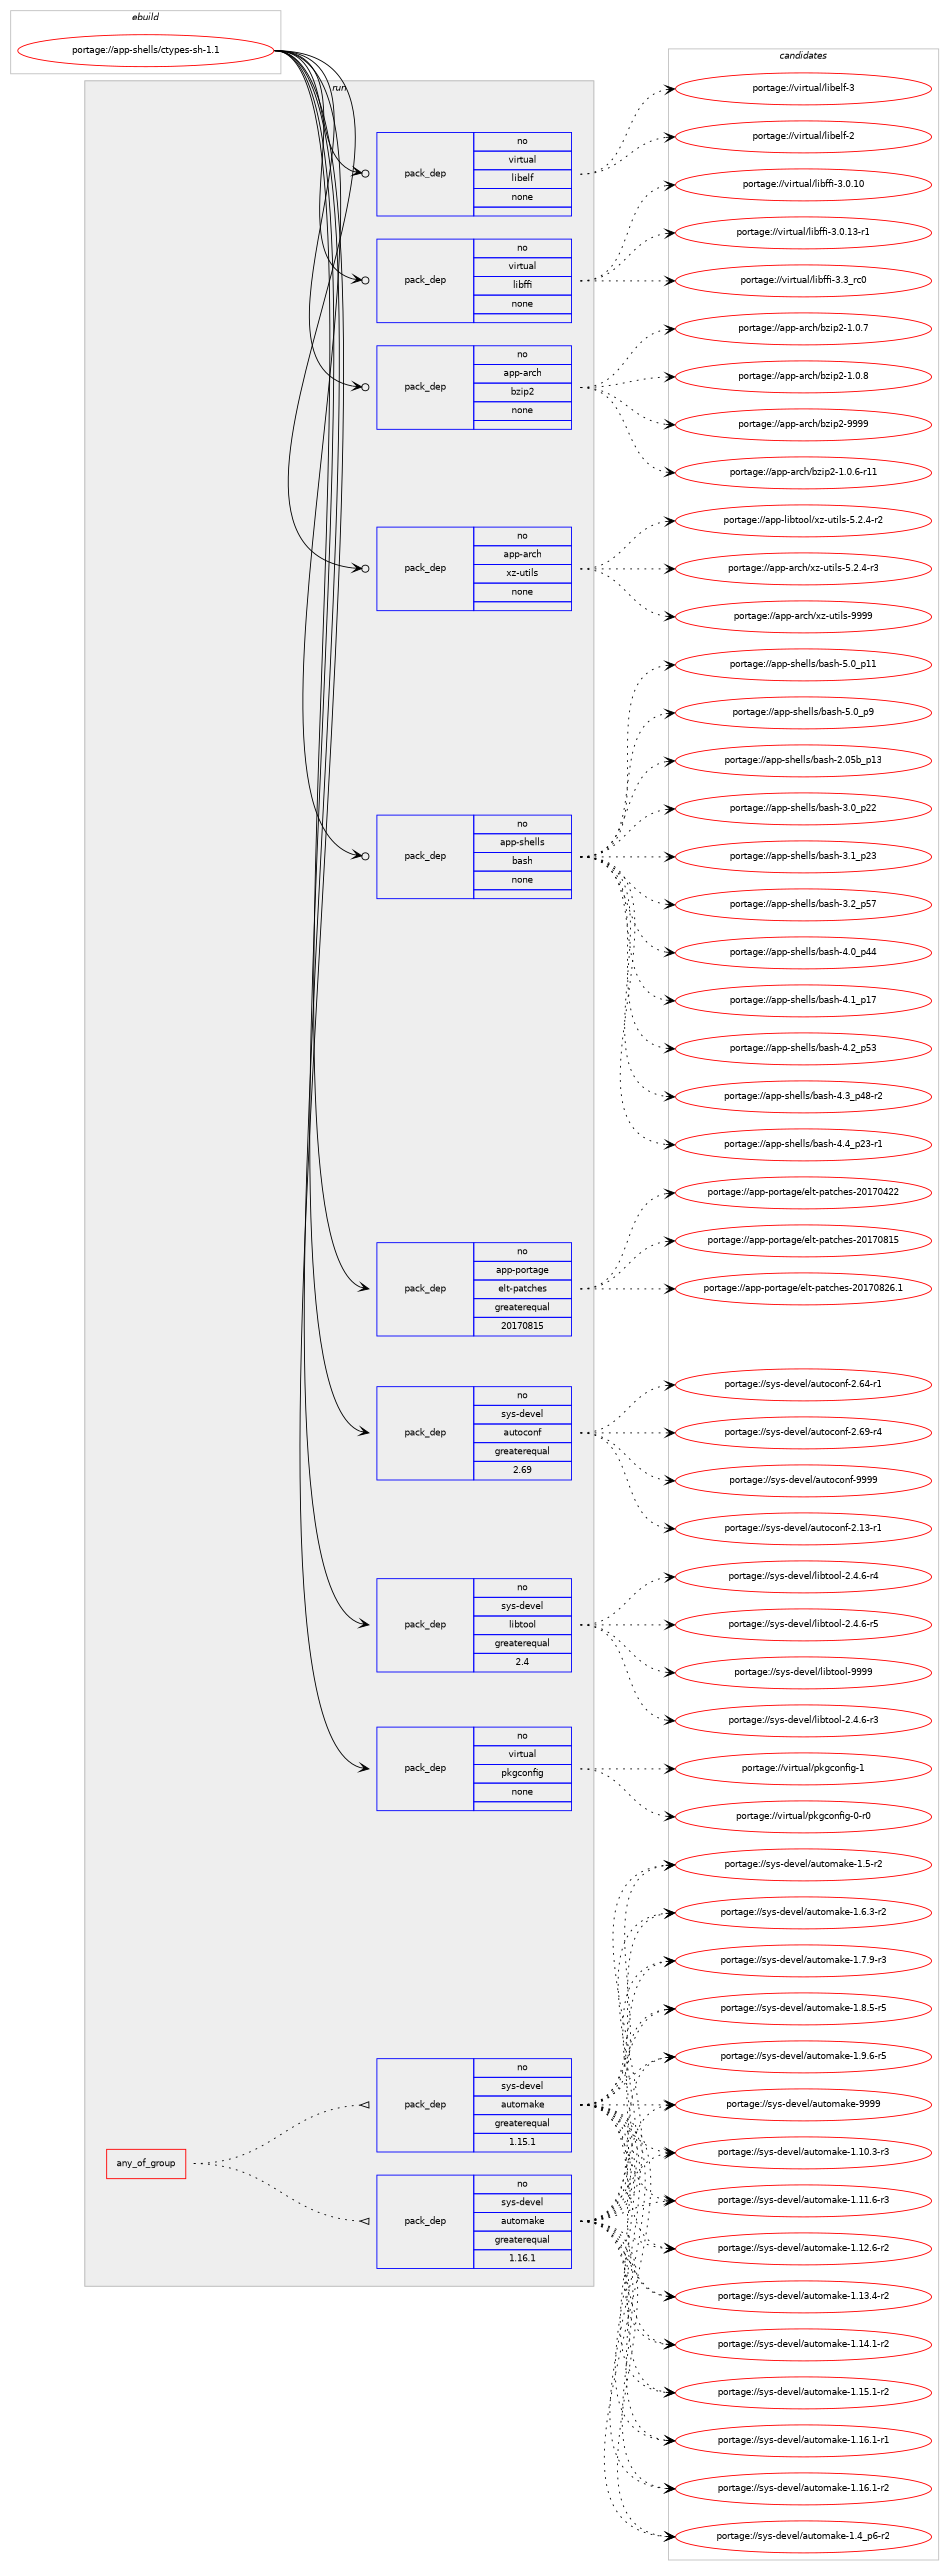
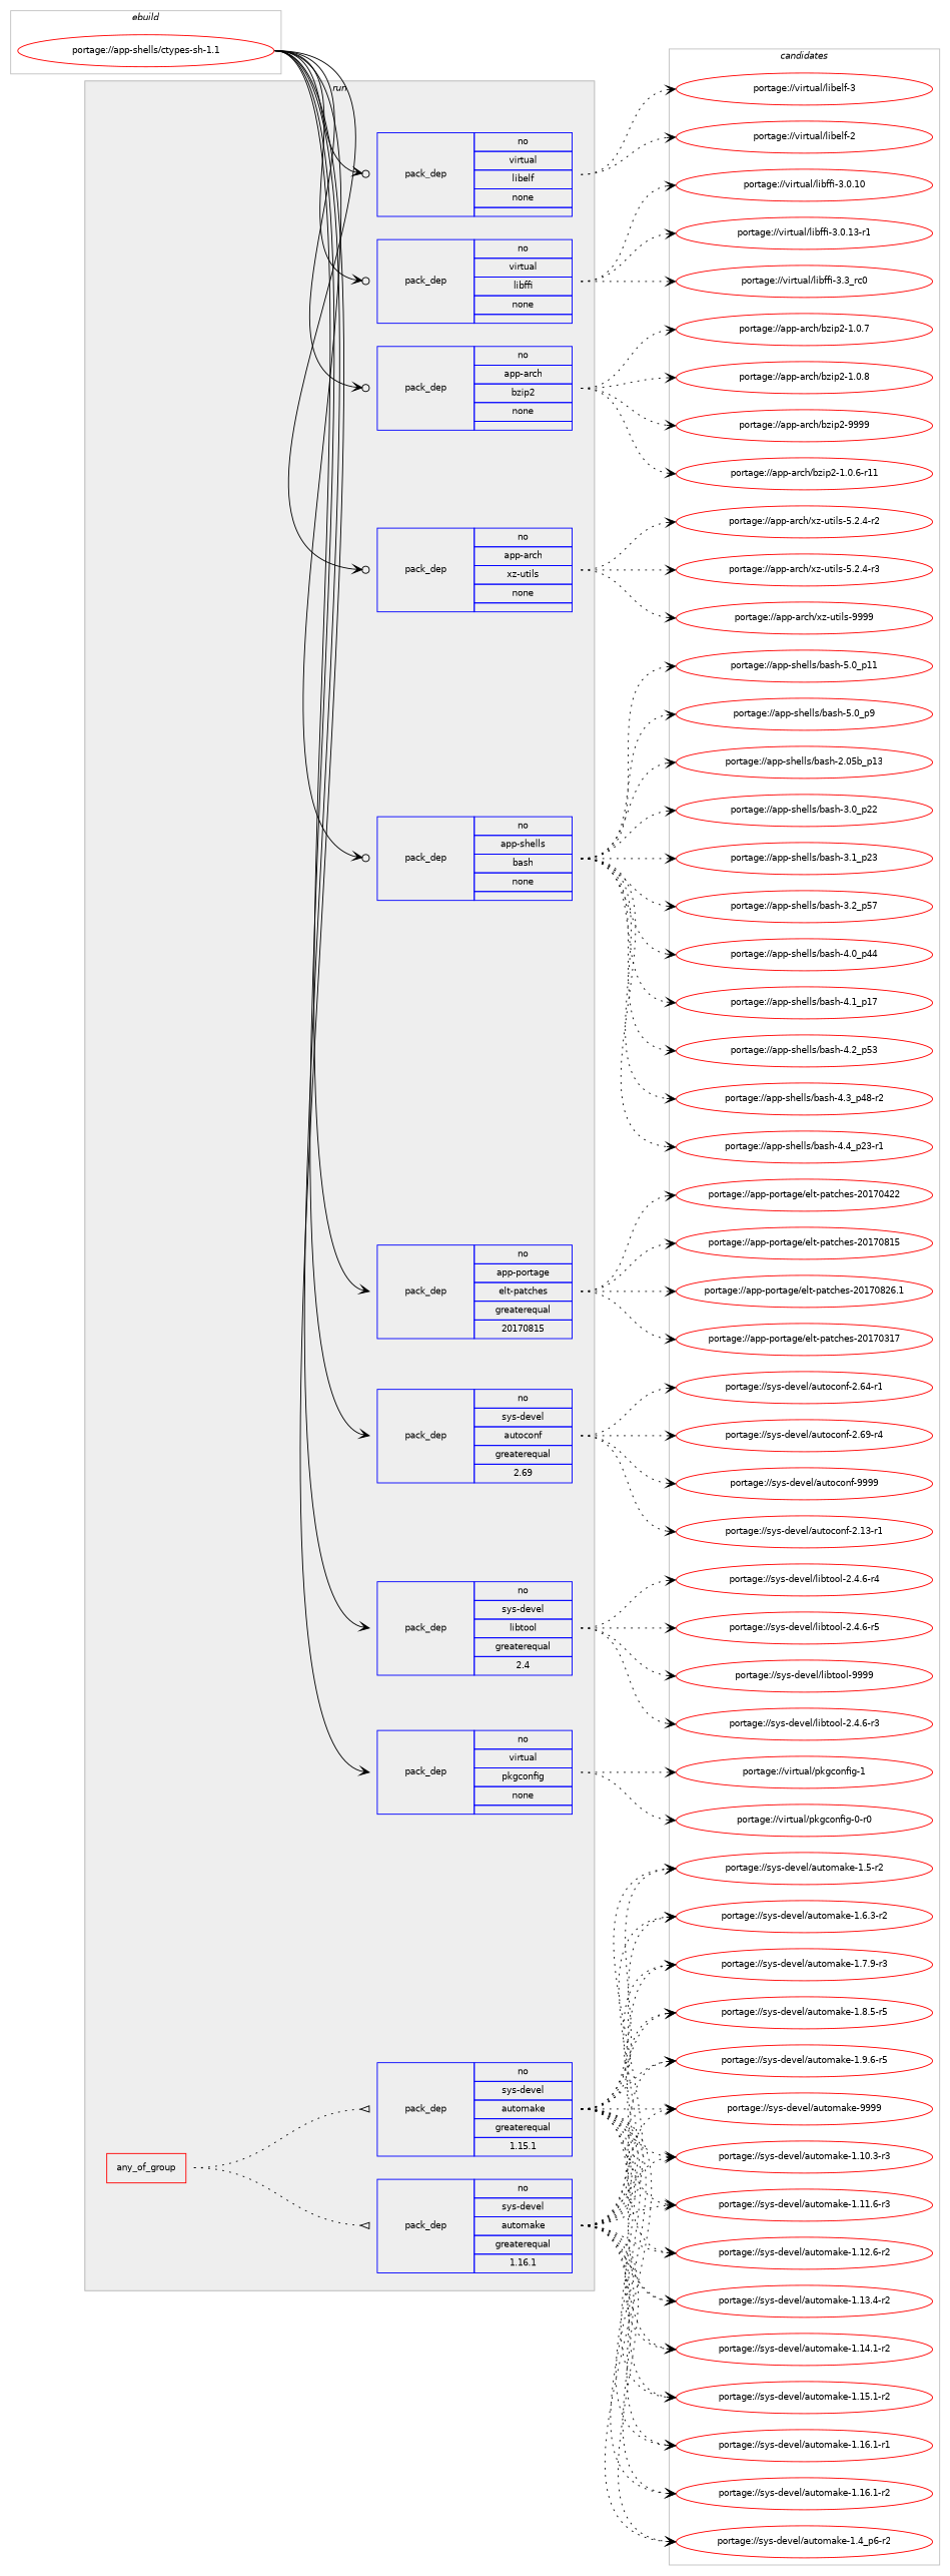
  digraph {
    compound=true
    concentrate=true
    fontname=Helvetica
    fontsize=10
    newrank=true
    rankdir=LR
    ranksep=1.5
    node [color=red fontname=Helvetica fontsize=10]
    edge [arrowhead=vee headport=w style=dotted tailport=e weight=100]
    n1 [label="portage://app-shells/ctypes-sh-1.1" width=4]
    n2 [color=blue label=<<TABLE BORDER="0" CELLBORDER="1" CELLSPACING="0" CELLPADDING="4" WIDTH="220"><TR><TD ROWSPAN="6" CELLPADDING="30">pack_dep</TD></TR><TR><TD WIDTH="110">no</TD></TR><TR><TD>sys-devel</TD></TR><TR><TD>automake</TD></TR><TR><TD>greaterequal</TD></TR><TR><TD>1.16.1</TD></TR></TABLE>> shape=none]
    n3 [color=blue label=<<TABLE BORDER="0" CELLBORDER="1" CELLSPACING="0" CELLPADDING="4" WIDTH="220"><TR><TD ROWSPAN="6" CELLPADDING="30">pack_dep</TD></TR><TR><TD WIDTH="110">no</TD></TR><TR><TD>sys-devel</TD></TR><TR><TD>automake</TD></TR><TR><TD>greaterequal</TD></TR><TR><TD>1.15.1</TD></TR></TABLE>> shape=none]
    n4 [label=<<TABLE BORDER="0" CELLBORDER="1" CELLSPACING="0" CELLPADDING="4"><TR><TD CELLPADDING="10">any_of_group</TD></TR></TABLE>> shape=none]
    n5 [color=blue label=<<TABLE BORDER="0" CELLBORDER="1" CELLSPACING="0" CELLPADDING="4" WIDTH="220"><TR><TD ROWSPAN="6" CELLPADDING="30">pack_dep</TD></TR><TR><TD WIDTH="110">no</TD></TR><TR><TD>app-portage</TD></TR><TR><TD>elt-patches</TD></TR><TR><TD>greaterequal</TD></TR><TR><TD>20170815</TD></TR></TABLE>> shape=none]
    n6 [color=blue label=<<TABLE BORDER="0" CELLBORDER="1" CELLSPACING="0" CELLPADDING="4" WIDTH="220"><TR><TD ROWSPAN="6" CELLPADDING="30">pack_dep</TD></TR><TR><TD WIDTH="110">no</TD></TR><TR><TD>sys-devel</TD></TR><TR><TD>autoconf</TD></TR><TR><TD>greaterequal</TD></TR><TR><TD>2.69</TD></TR></TABLE>> shape=none]
    n7 [color=blue label=<<TABLE BORDER="0" CELLBORDER="1" CELLSPACING="0" CELLPADDING="4" WIDTH="220"><TR><TD ROWSPAN="6" CELLPADDING="30">pack_dep</TD></TR><TR><TD WIDTH="110">no</TD></TR><TR><TD>sys-devel</TD></TR><TR><TD>libtool</TD></TR><TR><TD>greaterequal</TD></TR><TR><TD>2.4</TD></TR></TABLE>> shape=none]
    n8 [color=blue label=<<TABLE BORDER="0" CELLBORDER="1" CELLSPACING="0" CELLPADDING="4" WIDTH="220"><TR><TD ROWSPAN="6" CELLPADDING="30">pack_dep</TD></TR><TR><TD WIDTH="110">no</TD></TR><TR><TD>virtual</TD></TR><TR><TD>pkgconfig</TD></TR><TR><TD>none</TD></TR><TR><TD></TD></TR></TABLE>> shape=none]
    n9 [color=blue label=<<TABLE BORDER="0" CELLBORDER="1" CELLSPACING="0" CELLPADDING="4" WIDTH="220"><TR><TD ROWSPAN="6" CELLPADDING="30">pack_dep</TD></TR><TR><TD WIDTH="110">no</TD></TR><TR><TD>app-arch</TD></TR><TR><TD>bzip2</TD></TR><TR><TD>none</TD></TR><TR><TD></TD></TR></TABLE>> shape=none]
    n10 [color=blue label=<<TABLE BORDER="0" CELLBORDER="1" CELLSPACING="0" CELLPADDING="4" WIDTH="220"><TR><TD ROWSPAN="6" CELLPADDING="30">pack_dep</TD></TR><TR><TD WIDTH="110">no</TD></TR><TR><TD>app-arch</TD></TR><TR><TD>xz-utils</TD></TR><TR><TD>none</TD></TR><TR><TD></TD></TR></TABLE>> shape=none]
    n11 [color=blue label=<<TABLE BORDER="0" CELLBORDER="1" CELLSPACING="0" CELLPADDING="4" WIDTH="220"><TR><TD ROWSPAN="6" CELLPADDING="30">pack_dep</TD></TR><TR><TD WIDTH="110">no</TD></TR><TR><TD>app-shells</TD></TR><TR><TD>bash</TD></TR><TR><TD>none</TD></TR><TR><TD></TD></TR></TABLE>> shape=none]
    n12 [color=blue label=<<TABLE BORDER="0" CELLBORDER="1" CELLSPACING="0" CELLPADDING="4" WIDTH="220"><TR><TD ROWSPAN="6" CELLPADDING="30">pack_dep</TD></TR><TR><TD WIDTH="110">no</TD></TR><TR><TD>virtual</TD></TR><TR><TD>libelf</TD></TR><TR><TD>none</TD></TR><TR><TD></TD></TR></TABLE>> shape=none]
    n13 [color=blue label=<<TABLE BORDER="0" CELLBORDER="1" CELLSPACING="0" CELLPADDING="4" WIDTH="220"><TR><TD ROWSPAN="6" CELLPADDING="30">pack_dep</TD></TR><TR><TD WIDTH="110">no</TD></TR><TR><TD>virtual</TD></TR><TR><TD>libffi</TD></TR><TR><TD>none</TD></TR><TR><TD></TD></TR></TABLE>> shape=none]
    n14 [label="portage://sys-devel/automake-1.10.3-r3" width=4]
    n15 [label="portage://sys-devel/automake-1.11.6-r3" width=4]
    n16 [label="portage://sys-devel/automake-1.12.6-r2" width=4]
    n17 [label="portage://sys-devel/automake-1.13.4-r2" width=4]
    n18 [label="portage://sys-devel/automake-1.14.1-r2" width=4]
    n19 [label="portage://sys-devel/automake-1.15.1-r2" width=4]
    n20 [label="portage://sys-devel/automake-1.16.1-r1" width=4]
    n21 [label="portage://sys-devel/automake-1.16.1-r2" width=4]
    n22 [label="portage://sys-devel/automake-1.4_p6-r2" width=4]
    n23 [label="portage://sys-devel/automake-1.5-r2" width=4]
    n24 [label="portage://sys-devel/automake-1.6.3-r2" width=4]
    n25 [label="portage://sys-devel/automake-1.7.9-r3" width=4]
    n26 [label="portage://sys-devel/automake-1.8.5-r5" width=4]
    n27 [label="portage://sys-devel/automake-1.9.6-r5" width=4]
    n28 [label="portage://sys-devel/automake-9999" width=4]
+   n29 [label="portage://app-portage/elt-patches-20170317" width=4]
    n30 [label="portage://app-portage/elt-patches-20170422" width=4]
    n31 [label="portage://app-portage/elt-patches-20170815" width=4]
    n32 [label="portage://app-portage/elt-patches-20170826.1" width=4]
    n33 [label="portage://sys-devel/autoconf-2.13-r1" width=4]
    n34 [label="portage://sys-devel/autoconf-2.64-r1" width=4]
    n35 [label="portage://sys-devel/autoconf-2.69-r4" width=4]
    n36 [label="portage://sys-devel/autoconf-9999" width=4]
    n37 [label="portage://sys-devel/libtool-2.4.6-r3" width=4]
    n38 [label="portage://sys-devel/libtool-2.4.6-r4" width=4]
    n39 [label="portage://sys-devel/libtool-2.4.6-r5" width=4]
    n40 [label="portage://sys-devel/libtool-9999" width=4]
    n41 [label="portage://virtual/pkgconfig-0-r0" width=4]
    n42 [label="portage://virtual/pkgconfig-1" width=4]
    n43 [label="portage://app-arch/bzip2-1.0.6-r11" width=4]
    n44 [label="portage://app-arch/bzip2-1.0.7" width=4]
    n45 [label="portage://app-arch/bzip2-1.0.8" width=4]
    n46 [label="portage://app-arch/bzip2-9999" width=4]
-   n47 [label="portage://app-libtool/xz-utils-5.2.4-r2" width=4]
+   n47 [label="portage://app-arch/xz-utils-5.2.4-r2" width=4]
    n48 [label="portage://app-arch/xz-utils-5.2.4-r3" width=4]
    n49 [label="portage://app-arch/xz-utils-9999" width=4]
    n50 [label="portage://app-shells/bash-2.05b_p13" width=4]
    n51 [label="portage://app-shells/bash-3.0_p22" width=4]
    n52 [label="portage://app-shells/bash-3.1_p23" width=4]
    n53 [label="portage://app-shells/bash-3.2_p57" width=4]
    n54 [label="portage://app-shells/bash-4.0_p44" width=4]
    n55 [label="portage://app-shells/bash-4.1_p17" width=4]
    n56 [label="portage://app-shells/bash-4.2_p53" width=4]
    n57 [label="portage://app-shells/bash-4.3_p48-r2" width=4]
    n58 [label="portage://app-shells/bash-4.4_p23-r1" width=4]
    n59 [label="portage://app-shells/bash-5.0_p11" width=4]
    n60 [label="portage://app-shells/bash-5.0_p9" width=4]
    n61 [label="portage://virtual/libelf-2" width=4]
    n62 [label="portage://virtual/libelf-3" width=4]
    n63 [label="portage://virtual/libffi-3.0.10" width=4]
    n64 [label="portage://virtual/libffi-3.0.13-r1" width=4]
    n65 [label="portage://virtual/libffi-3.3_rc0" width=4]
    subgraph cluster_1 {
      color=gray
      label=<<i>ebuild</i>>
      rank=same
      n1
    }
    subgraph cluster_2 {
      color=gray
      label=<<i>dependencies</i>>
      subgraph cluster_3 {
        color=gray
        fillcolor="#eeeeee"
        label=<<i>compile</i>>
        style=filled
        subgraph sub_4 {
          color=gray
          fillcolor="#eeeeee"
          label=<<i>compile</i>>
          style=filled
          n4
          subgraph sub_5 {
            color=gray
            fillcolor="#eeeeee"
            label=<<i>compile</i>>
            style=filled
            n2
          }
          subgraph sub_6 {
            color=gray
            fillcolor="#eeeeee"
            label=<<i>compile</i>>
            style=filled
            n3
          }
        }
        subgraph sub_7 {
          color=gray
          fillcolor="#eeeeee"
          label=<<i>compile</i>>
          style=filled
          n5
        }
        subgraph sub_8 {
          color=gray
          fillcolor="#eeeeee"
          label=<<i>compile</i>>
          style=filled
          n6
        }
        subgraph sub_9 {
          color=gray
          fillcolor="#eeeeee"
          label=<<i>compile</i>>
          style=filled
          n7
        }
        subgraph sub_10 {
          color=gray
          fillcolor="#eeeeee"
          label=<<i>compile</i>>
          style=filled
          n8
        }
      }
      subgraph cluster_11 {
        color=gray
        fillcolor="#eeeeee"
        label=<<i>compile and run</i>>
        style=filled
        subgraph sub_12 {
          color=gray
          fillcolor="#eeeeee"
          label=<<i>compile and run</i>>
          style=filled
          n9
        }
        subgraph sub_13 {
          color=gray
          fillcolor="#eeeeee"
          label=<<i>compile and run</i>>
          style=filled
          n10
        }
        subgraph sub_14 {
          color=gray
          fillcolor="#eeeeee"
          label=<<i>compile and run</i>>
          style=filled
          n11
        }
        subgraph sub_15 {
          color=gray
          fillcolor="#eeeeee"
          label=<<i>compile and run</i>>
          style=filled
          n12
        }
        subgraph sub_16 {
          color=gray
          fillcolor="#eeeeee"
          label=<<i>compile and run</i>>
          style=filled
          n13
        }
      }
      subgraph cluster_17 {
        color=gray
        fillcolor="#eeeeee"
        label=<<i>run</i>>
        style=filled
      }
    }
    subgraph cluster_18 {
      color=gray
      label=<<i>candidates</i>>
      rank=same
      subgraph sub_19 {
        color=black
        label=<<i>candidates</i>>
        nodesep=1
        rank=same
        n14
        n15
        n16
        n17
        n18
        n19
        n20
        n21
        n22
        n23
        n24
        n25
        n26
        n27
        n28
      }
      subgraph sub_20 {
        color=black
        label=<<i>candidates</i>>
        nodesep=1
        rank=same
        n14
        n15
        n16
        n17
        n18
        n19
        n20
        n21
        n22
        n23
        n24
        n25
        n26
        n27
        n28
      }
      subgraph sub_21 {
        color=black
        label=<<i>candidates</i>>
        nodesep=1
        rank=same
+       n29
        n30
        n31
        n32
      }
      subgraph sub_22 {
        color=black
        label=<<i>candidates</i>>
        nodesep=1
        rank=same
        n33
        n34
        n35
        n36
      }
      subgraph sub_23 {
        color=black
        label=<<i>candidates</i>>
        nodesep=1
        rank=same
        n37
        n38
        n39
        n40
      }
      subgraph sub_24 {
        color=black
        label=<<i>candidates</i>>
        nodesep=1
        rank=same
        n41
        n42
      }
      subgraph sub_25 {
        color=black
        label=<<i>candidates</i>>
        nodesep=1
        rank=same
        n43
        n44
        n45
        n46
      }
      subgraph sub_26 {
        color=black
        label=<<i>candidates</i>>
        nodesep=1
        rank=same
        n47
        n48
        n49
      }
      subgraph sub_27 {
        color=black
        label=<<i>candidates</i>>
        nodesep=1
        rank=same
        n50
        n51
        n52
        n53
        n54
        n55
        n56
        n57
        n58
        n59
        n60
      }
      subgraph sub_28 {
        color=black
        label=<<i>candidates</i>>
        nodesep=1
        rank=same
        n61
        n62
      }
      subgraph sub_29 {
        color=black
        label=<<i>candidates</i>>
        nodesep=1
        rank=same
        n63
        n64
        n65
      }
    }
    n1 -> n5 [style=solid weight=20]
    n1 -> n6 [style=solid weight=20]
    n1 -> n7 [style=solid weight=20]
    n1 -> n8 [style=solid weight=20]
    n1 -> n9 [arrowhead=odotvee style=solid weight=20]
    n1 -> n10 [arrowhead=odotvee style=solid weight=20]
    n1 -> n11 [arrowhead=odotvee style=solid weight=20]
    n1 -> n12 [arrowhead=odotvee style=solid weight=20]
    n1 -> n13 [arrowhead=odotvee style=solid weight=20]
    n2 -> n14
    n2 -> n15
    n2 -> n16
    n2 -> n17
    n2 -> n18
    n2 -> n19
    n2 -> n20
    n2 -> n21
    n2 -> n22
    n2 -> n23
    n2 -> n24
    n2 -> n25
    n2 -> n26
    n2 -> n27
    n2 -> n28
    n3 -> n14
    n3 -> n15
    n3 -> n16
    n3 -> n17
    n3 -> n18
    n3 -> n19
    n3 -> n20
    n3 -> n21
    n3 -> n22
    n3 -> n23
    n3 -> n24
    n3 -> n25
    n3 -> n26
    n3 -> n27
    n3 -> n28
    n4 -> n2 [arrowhead=oinv weight=20]
    n4 -> n3 [arrowhead=oinv weight=20]
+   n5 -> n29
    n5 -> n30
    n5 -> n31
    n5 -> n32
    n6 -> n33
    n6 -> n34
    n6 -> n35
    n6 -> n36
    n7 -> n37
    n7 -> n38
    n7 -> n39
    n7 -> n40
    n8 -> n41
    n8 -> n42
    n9 -> n43
    n9 -> n44
    n9 -> n45
    n9 -> n46
    n10 -> n47
    n10 -> n48
    n10 -> n49
    n11 -> n50
    n11 -> n51
    n11 -> n52
    n11 -> n53
    n11 -> n54
    n11 -> n55
    n11 -> n56
    n11 -> n57
    n11 -> n58
    n11 -> n59
    n11 -> n60
    n12 -> n61
    n12 -> n62
    n13 -> n63
    n13 -> n64
    n13 -> n65
  }
